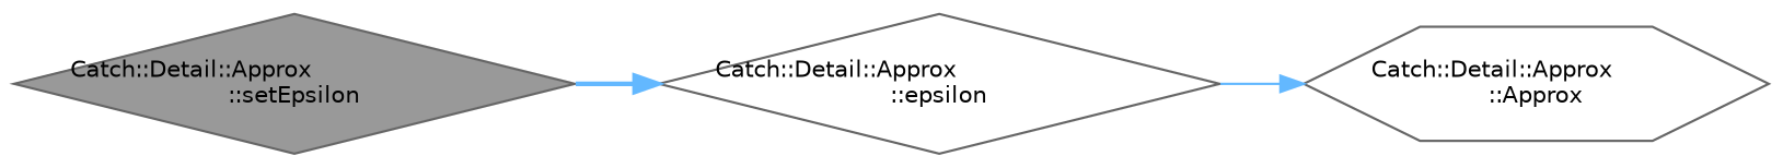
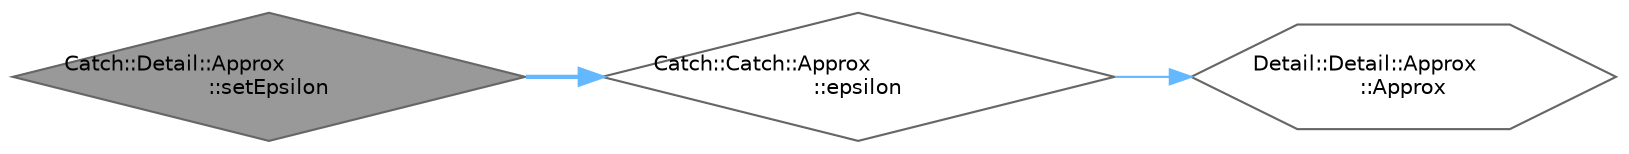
  digraph {
    rankdir=LR
    node [color=grey40 fillcolor=white fontname=Helvetica fontsize=10 shape=diamond style=filled]
    edge [color=steelblue1 fontname=Helvetica fontsize=10 labelfontname=Helvetica labelfontsize=10]
    n1 [color=gray40 fillcolor=grey60 fontcolor=black height=0.2 label="Catch::Detail::Approx\l::setEpsilon" width=0.4]
-   n2 [height=0.2 label="Catch::Detail::Approx\l::epsilon" width=0.4]
-   n3 [height=0.2 label="Catch::Detail::Approx\l::Approx" shape=hexagon width=0.4]
+   n2 [height=0.2 label="Catch::Catch::Approx\l::epsilon" width=0.4]
+   n3 [height=0.2 label="Detail::Detail::Approx\l::Approx" shape=hexagon width=0.4]
    n1 -> n2 [style=bold]
    n2 -> n3 [style=solid]
  }
